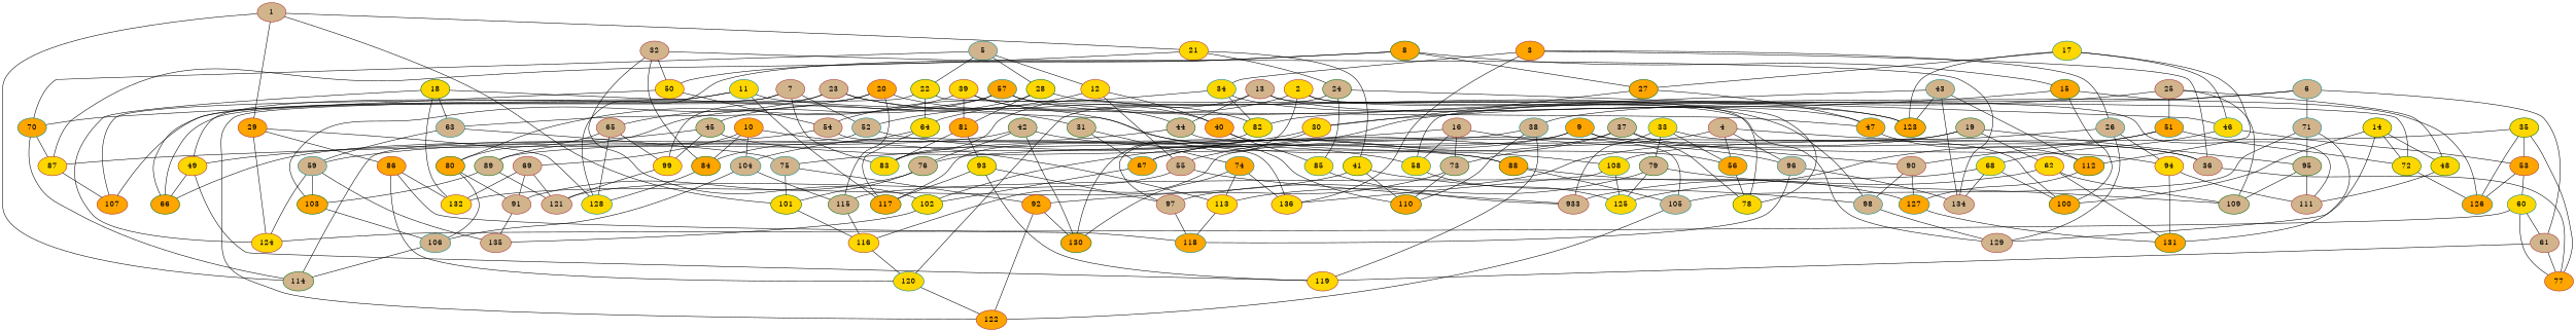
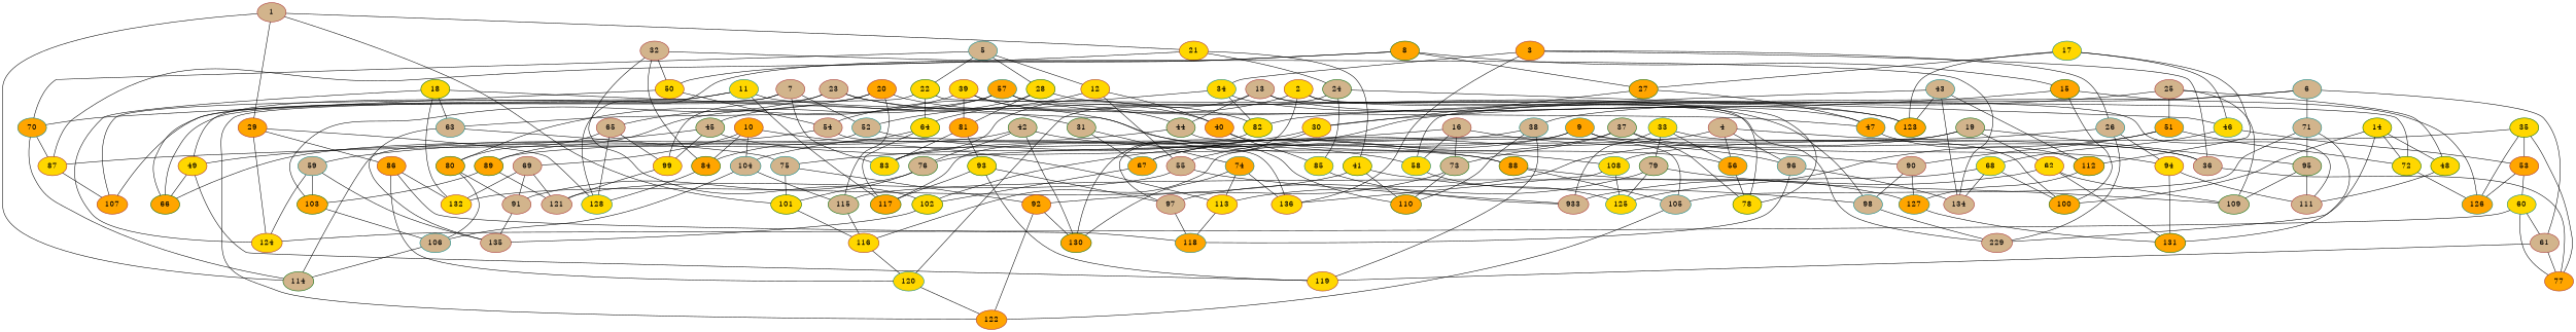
  graph {
    node [color=brown fillcolor=tan style=filled]
    21 [fillcolor=gold]
    1
    29 [fillcolor=orange]
    101 [color=darkgreen fillcolor=gold]
    114 [color=darkgreen]
    87 [fillcolor=gold]
    24 [color=darkgreen]
    41 [color=darkgreen fillcolor=gold]
    128 [color=teal fillcolor=gold]
    124 [fillcolor=gold]
    86 [fillcolor=orange]
    116 [fillcolor=gold]
    2 [fillcolor=gold]
    64 [color=darkgreen fillcolor=gold]
    78 [color=darkgreen fillcolor=gold]
    111
    130 [color=darkgreen fillcolor=orange]
    84 [color=darkgreen fillcolor=orange]
    117 [color=darkgreen fillcolor=orange]
    3 [fillcolor=orange]
    26 [color=teal]
    34 [color=teal fillcolor=gold]
    36
    136 [fillcolor=gold]
-   129
+   129 [label=229]
    108 [color=teal fillcolor=gold]
    94 [fillcolor=gold]
    47 [color=teal fillcolor=orange]
    54
    82 [color=darkgreen fillcolor=gold]
    77 [fillcolor=orange]
    4
    55
    56 [color=teal fillcolor=orange]
    96 [color=teal]
    n36 [label=933]
    121
    134
    118 [color=teal fillcolor=orange]
    5 [color=teal]
    12 [fillcolor=gold]
    22 [color=darkgreen fillcolor=gold]
    28 [color=darkgreen fillcolor=gold]
    70 [color=teal fillcolor=orange]
    52 [color=teal]
    40 [fillcolor=orange]
    72 [color=darkgreen fillcolor=gold]
    122 [fillcolor=orange]
    45 [color=darkgreen]
    81 [fillcolor=orange]
    98 [color=teal]
    6 [color=teal]
    38 [color=teal]
    58 [color=teal fillcolor=gold]
    61
    71 [color=teal]
    110 [color=darkgreen fillcolor=orange]
-   89 [color=darkgreen]
+   89 [color=darkgreen fillcolor=orange]
    119 [fillcolor=gold]
    125 [color=teal fillcolor=gold]
    95 [color=darkgreen]
    105 [color=teal]
    131 [color=darkgreen fillcolor=orange]
    49 [fillcolor=gold]
    7
    83 [color=teal fillcolor=gold]
    107 [fillcolor=orange]
    66 [color=darkgreen fillcolor=orange]
    88 [color=darkgreen fillcolor=orange]
    8 [color=darkgreen fillcolor=orange]
    15 [color=darkgreen fillcolor=orange]
    27 [color=darkgreen fillcolor=orange]
    50 [fillcolor=gold]
    100 [color=darkgreen fillcolor=orange]
    30 [fillcolor=gold]
    126 [color=teal fillcolor=orange]
    9 [color=teal fillcolor=orange]
    67 [color=teal fillcolor=orange]
    90
    102 [color=darkgreen fillcolor=gold]
    127 [color=teal fillcolor=orange]
    10 [fillcolor=orange]
    69
    104 [color=teal]
    113 [fillcolor=gold]
    132 [fillcolor=gold]
    91
    115 [color=darkgreen]
    106 [color=teal]
    11 [color=teal fillcolor=gold]
    112 [color=darkgreen fillcolor=orange]
    85 [color=teal fillcolor=gold]
    13
    44 [color=darkgreen]
    123 [color=darkgreen fillcolor=orange]
    14 [color=darkgreen fillcolor=gold]
    48 [color=darkgreen fillcolor=gold]
    97
    75 [color=teal]
    16
    73 [color=darkgreen]
    92 [fillcolor=orange]
    17 [color=teal fillcolor=gold]
    46 [color=teal fillcolor=gold]
    53 [fillcolor=orange]
    68 [color=teal fillcolor=gold]
    18 [color=darkgreen fillcolor=gold]
    63 [color=teal]
    135
    19 [color=darkgreen]
    62 [fillcolor=gold]
    109 [color=darkgreen]
    120 [color=teal fillcolor=gold]
    20 [fillcolor=orange]
    99 [fillcolor=gold]
    103 [color=darkgreen fillcolor=orange]
    23
    31 [color=darkgreen]
    65
    74 [color=teal fillcolor=orange]
    80 [color=darkgreen fillcolor=orange]
    25
    51 [color=teal fillcolor=orange]
    93 [color=darkgreen fillcolor=gold]
    32
    33 [color=teal fillcolor=gold]
    79 [color=darkgreen]
    59 [color=teal]
    35 [color=darkgreen fillcolor=gold]
    76 [color=darkgreen]
    60 [color=teal fillcolor=gold]
    37 [color=darkgreen]
    39 [fillcolor=gold]
    42 [color=darkgreen]
    43 [color=teal]
    57 [color=teal fillcolor=orange]
    21 -- 87
    21 -- 24
    21 -- 41
    1 -- 21
    1 -- 29
    1 -- 101
    1 -- 114
    29 -- 128
    29 -- 124
    29 -- 86
    101 -- 116
    87 -- 107
    24 -- 85
    24 -- 46
    24 -- 120
    41 -- 98
    41 -- 110
    41 -- 132
    86 -- 118
    86 -- 132
    86 -- 120
    116 -- 120
    2 -- 64
    2 -- 78
    2 -- 111
    2 -- 130
    64 -- 84
    64 -- 117
    84 -- 128
    3 -- 26
    3 -- 34
    3 -- 36
    3 -- 136
    26 -- 129
    26 -- 108
    26 -- 94
    34 -- 47
    34 -- 54
    34 -- 82
    36 -- 77
    108 -- 136
    108 -- 125
    94 -- 111
    94 -- 131
    47 -- 112
    54 -- 136
    54 -- 59
    82 -- 117
    4 -- 36
    4 -- 55
    4 -- 56
    4 -- 96
    55 -- n36
    55 -- 121
    56 -- 78
    96 -- 134
    96 -- 118
    5 -- 12
    5 -- 22
    5 -- 28
    5 -- 70
    12 -- 55
    12 -- 52
    12 -- 40
    22 -- 64
    22 -- 72
    22 -- 122
    28 -- 45
    28 -- 81
    28 -- 98
    70 -- 114
    70 -- 87
    52 -- 114
    52 -- 88
    40 -- 56
    40 -- 85
    72 -- 126
    45 -- 49
    45 -- 88
    45 -- 99
    81 -- 83
    81 -- 93
    98 -- 129
    6 -- 38
    6 -- 58
    6 -- 61
    6 -- 71
    38 -- 110
    38 -- 89
    38 -- 119
    58 -- 125
    61 -- 77
    61 -- 119
    71 -- 95
    71 -- 105
    71 -- 131
    89 -- 121
    89 -- 103
    95 -- 111
    95 -- 109
    105 -- 122
    49 -- 119
    49 -- 66
    7 -- 52
    7 -- 49
    7 -- 83
    7 -- 107
    88 -- 105
    88 -- 127
    8 -- 128
    8 -- 15
    8 -- 27
    8 -- 50
    15 -- 100
    15 -- 30
    15 -- 126
    27 -- 47
    27 -- 30
    50 -- 54
    50 -- 70
    30 -- 97
    30 -- 75
    9 -- 36
    9 -- 83
    9 -- 67
    9 -- 90
    67 -- 102
    90 -- 98
    90 -- 127
    102 -- 135
    127 -- 131
    10 -- 84
    10 -- 69
    10 -- 104
    10 -- 113
    69 -- 121
    69 -- 132
    69 -- 91
    104 -- 115
    104 -- 106
    113 -- 118
    91 -- 135
    115 -- 116
    106 -- 114
    11 -- 117
    11 -- 47
    11 -- 107
    11 -- 66
    112 -- 127
    85 -- n36
    13 -- 78
    13 -- 83
    13 -- 44
    13 -- 123
    44 -- 105
    44 -- 104
    14 -- 129
    14 -- 72
    14 -- 100
    14 -- 48
    48 -- 111
    97 -- 118
    75 -- 101
    75 -- 92
    16 -- 87
    16 -- 96
    16 -- 58
    16 -- 73
    73 -- 110
    73 -- 92
    92 -- 130
    92 -- 122
    17 -- 27
    17 -- 112
    17 -- 123
    17 -- 46
    46 -- 53
    46 -- 68
    53 -- 126
    53 -- 60
    68 -- 134
    68 -- 100
    68 -- 115
    18 -- 124
    18 -- 108
    18 -- 132
    18 -- 63
    63 -- 75
-   63 -- 59
+   63 -- 135
    19 -- 116
    19 -- 95
    19 -- 97
    19 -- 62
    62 -- n36
    62 -- 131
    62 -- 109
    120 -- 122
    20 -- 40
    20 -- 115
    20 -- 99
    20 -- 103
    99 -- 121
    103 -- 106
    23 -- 110
    23 -- 66
    23 -- 31
    23 -- 65
    31 -- 67
    31 -- 74
    65 -- 128
    65 -- 99
    65 -- 80
    74 -- 130
    74 -- 136
    74 -- 113
    80 -- 91
    80 -- 106
    25 -- 102
    25 -- 48
    25 -- 109
    25 -- 51
    51 -- 72
    51 -- 125
    51 -- 90
    93 -- 117
    93 -- 119
    93 -- 97
    32 -- 84
    32 -- 134
    32 -- 50
    32 -- 102
    33 -- 56
    33 -- n36
    33 -- 100
    33 -- 79
    79 -- 125
    79 -- 113
    79 -- 109
    59 -- 124
    59 -- 135
    59 -- 103
    35 -- 77
    35 -- 126
    35 -- 53
    35 -- 76
    76 -- 101
    76 -- 91
    60 -- 124
    60 -- 77
    60 -- 61
    37 -- 78
    37 -- 94
    37 -- 67
    37 -- 73
    39 -- 82
    39 -- 81
    39 -- 44
    39 -- 80
    42 -- 130
    42 -- 58
    42 -- 66
    42 -- 76
    43 -- 82
    43 -- 134
    43 -- 112
    43 -- 123
    57 -- 129
    57 -- 89
    57 -- 123
    57 -- 63
  }
